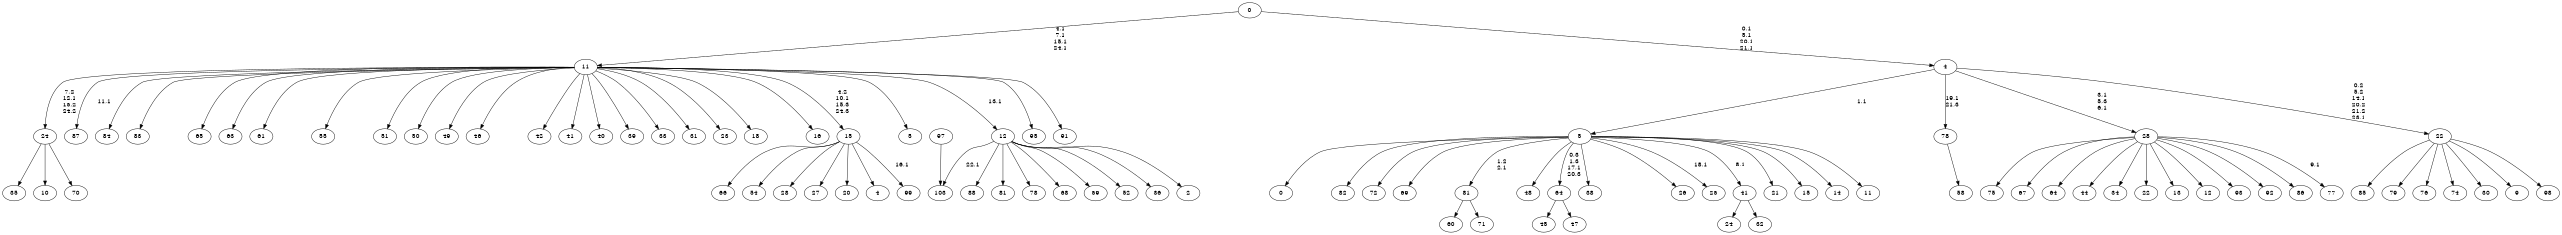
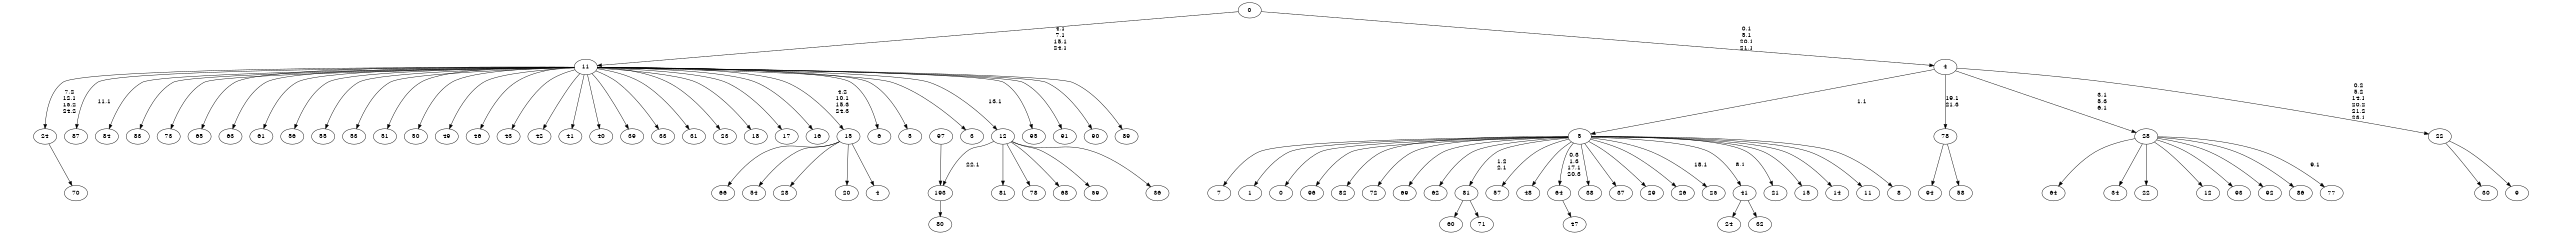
  digraph {
-   n1 [label=99]
-   n2 [label=98]
    n3 [label=97]
-   103
+   103 [label=193]
+   n5 [label=96]
    n6 [label=95]
+   n7 [label=94]
    n8 [label=93]
    n9 [label=92]
    n10 [label=91]
-   n13 [label=88]
+   n11 [label=90]
+   n12 [label=89]
    n14 [label=87]
    n15 [label=86]
-   n16 [label=85]
    n17 [label=84]
    n18 [label=83]
    n19 [label=82]
    n20 [label=81]
-   n22 [label=79]
+   n21 [label=80]
    n23 [label=78]
    n24 [label=77]
-   n25 [label=76]
-   n26 [label=75]
-   n27 [label=74]
+   n28 [label=73]
    n29 [label=72]
    n30 [label=71]
    n31 [label=70]
    n32 [label=69]
    n33 [label=68]
-   n34 [label=67]
    n35 [label=66]
    n36 [label=65]
    n37 [label=64]
    n38 [label=63]
+   n39 [label=62]
    n40 [label=61]
    n41 [label=60]
    81
    n43 [label=59]
    n44 [label=58]
    78
+   n46 [label=57]
+   n47 [label=56]
    n48 [label=55]
    n49 [label=54]
-   n51 [label=52]
+   n50 [label=53]
    n52 [label=51]
    n53 [label=50]
    n54 [label=49]
    n55 [label=48]
    n56 [label=47]
    n57 [label=46]
-   n58 [label=45]
    64
-   n60 [label=44]
+   n61 [label=43]
    n62 [label=42]
    n63 [label=41]
    n64 [label=40]
    n65 [label=39]
    n66 [label=38]
+   n67 [label=37]
    n68 [label=36]
-   n69 [label=35]
    n70 [label=34]
    n71 [label=33]
    n72 [label=32]
    n73 [label=31]
    n74 [label=30]
+   n75 [label=29]
    n76 [label=28]
-   n77 [label=27]
    n78 [label=26]
    n79 [label=25]
    n80 [label=24]
    41
    n82 [label=23]
    n83 [label=22]
    n84 [label=21]
    n85 [label=20]
    n86 [label=18]
+   n87 [label=17]
    n88 [label=16]
    n89 [label=15]
    n90 [label=14]
-   n91 [label=13]
    n92 [label=12]
    28
    n94 [label=11]
-   n95 [label=10]
    24
    n97 [label=9]
    22
+   n99 [label=8]
+   n100 [label=7]
+   n101 [label=6]
    n102 [label=5]
    n103 [label=4]
    15
-   n106 [label=2]
+   n105 [label=3]
    12
    11
+   n109 [label=1]
    n110 [label=0]
    5
    4
    0
    n3 -> 103
+   103 -> n21
    81 -> n30
    81 -> n41
+   78 -> n7
    78 -> n44
    64 -> n56
-   64 -> n58
    41 -> n72
    41 -> n80
    28 -> n8
    28 -> n9
    28 -> n15
    28 -> n24 [label="9,1"]
-   28 -> n26
-   28 -> n34
    28 -> n37
-   28 -> n60
    28 -> n70
    28 -> n83
-   28 -> n91
    28 -> n92
    24 -> n31
-   24 -> n69
-   24 -> n95
-   22 -> n2
-   22 -> n16
-   22 -> n22
-   22 -> n25
-   22 -> n27
    22 -> n74
    22 -> n97
-   15 -> n1 [label="16,1"]
    15 -> n35
    15 -> n49
    15 -> n76
-   15 -> n77
    15 -> n85
    15 -> n103
    12 -> 103 [label="22,1"]
-   12 -> n13
    12 -> n20
    12 -> n23
    12 -> n33
    12 -> n43
-   12 -> n51
    12 -> n68
-   12 -> n106
    11 -> n6
    11 -> n10
+   11 -> n11
+   11 -> n12
    11 -> n14 [label="11,1"]
    11 -> n17
    11 -> n18
+   11 -> n28
    11 -> n36
    11 -> n38
    11 -> n40
+   11 -> n47
    11 -> n48
+   11 -> n50
    11 -> n52
    11 -> n53
    11 -> n54
    11 -> n57
+   11 -> n61
    11 -> n62
    11 -> n63
    11 -> n64
    11 -> n65
    11 -> n71
    11 -> n73
    11 -> n82
    11 -> n86
+   11 -> n87
    11 -> n88
    11 -> 24 [label="7,2\n12,1\n15,2\n24,2"]
+   11 -> n101
    11 -> n102
    11 -> 15 [label="4,2\n10,1\n15,3\n24,3"]
+   11 -> n105
    11 -> 12 [label="13,1"]
+   5 -> n5
    5 -> n19
    5 -> n29
    5 -> n32
+   5 -> n39
    5 -> 81 [label="1,2\n2,1"]
+   5 -> n46
    5 -> n55
    5 -> 64 [label="0,3\n1,3\n17,1\n20,3"]
    5 -> n66
+   5 -> n67
+   5 -> n75
    5 -> n78
    5 -> n79 [label="18,1"]
    5 -> 41 [label="8,1"]
    5 -> n84
    5 -> n89
    5 -> n90
    5 -> n94
+   5 -> n99
+   5 -> n100
+   5 -> n109
    5 -> n110
    4 -> 78 [label="19,1\n21,3"]
    4 -> 28 [label="3,1\n5,3\n6,1"]
    4 -> 22 [label="0,2\n5,2\n14,1\n20,2\n21,2\n23,1"]
    4 -> 5 [label="1,1"]
    0 -> 11 [label="4,1\n7,1\n15,1\n24,1"]
    0 -> 4 [label="0,1\n5,1\n20,1\n21,1"]
  }
